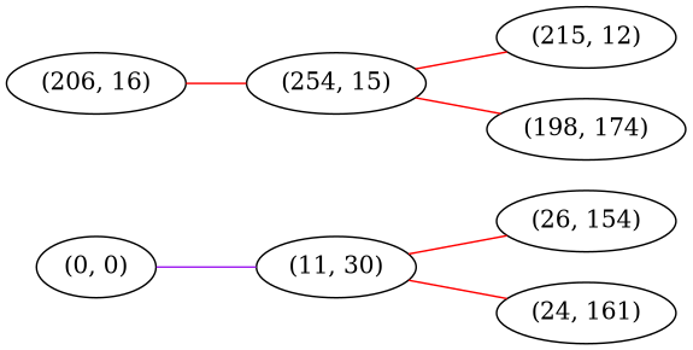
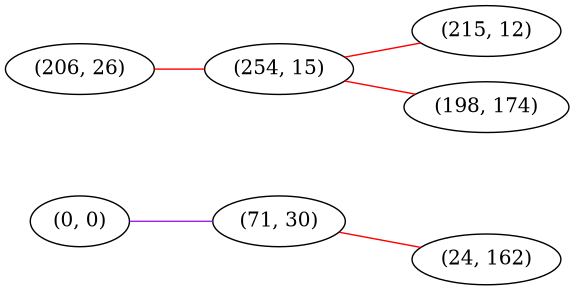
  graph {
    rankdir=LR
    edge [color=red weight=1]
    "(0, 0)"
-   "(11, 30)"
-   "(26, 154)"
-   "(24, 161)"
+   "(11, 30)" [label="(71, 30)"]
+   "(24, 161)" [label="(24, 162)"]
    n5 [label="(254, 15)"]
-   "(206, 16)"
+   "(206, 16)" [label="(206, 26)"]
    "(215, 12)"
    "(198, 174)"
    "(0, 0)" -- "(11, 30)" [color=purple weight=4]
-   "(11, 30)" -- "(26, 154)"
    "(11, 30)" -- "(24, 161)"
    n5 -- "(215, 12)"
    n5 -- "(198, 174)"
    "(206, 16)" -- n5
  }
